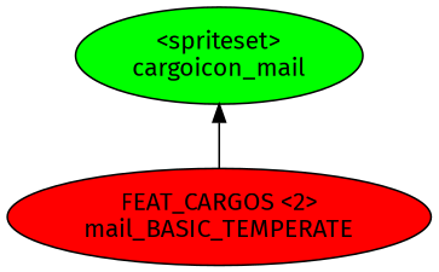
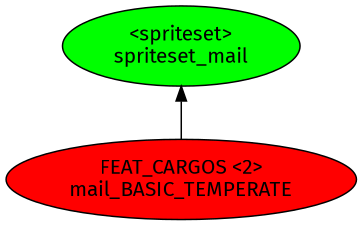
  digraph {
    rankdir=BT
    fontname="Fira Sans"
    node [style=filled fontname="Fira Sans"]
-   n1 [fillcolor=green label="<spriteset>\ncargoicon_mail"]
+   n1 [fillcolor=green label="<spriteset>\nspriteset_mail"]
    n2 [fillcolor=red label="FEAT_CARGOS <2>\nmail_BASIC_TEMPERATE"]
    n2 -> n1 [fontname="Fira Sans"]
  }
